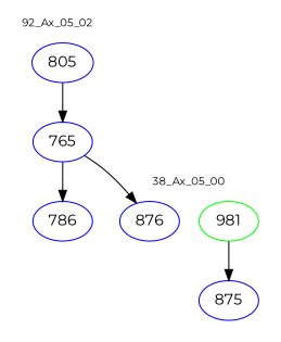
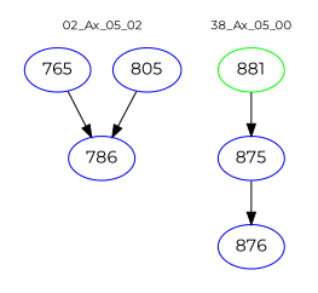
  digraph {
    fontname=Montserrat
    node [color=blue fontname=Montserrat]
    edge [color=black fontname=Montserrat]
    n1 [label=805]
    n2 [label=765]
    n3 [label=786]
-   n4 [color=green label=981]
+   n4 [color=green label=881]
    n5 [label=875]
    n6 [label=876]
    subgraph cluster_1 {
      color=white
      fontsize=10
-     label="92_Ax_05_02"
+     label="02_Ax_05_02"
      n1
      n2
      n3
    }
    subgraph cluster_2 {
      color=white
      fontsize=10
      label="38_Ax_05_00"
      n4
      n5
      n6
    }
-   n1 -> n2
+   n1 -> n3
    n2 -> n3
    n4 -> n5
-   n2 -> n6
+   n5 -> n6
  }
